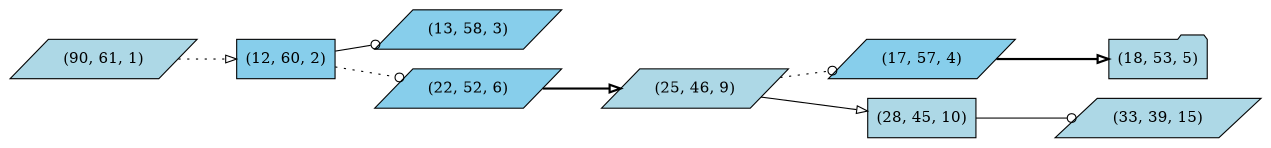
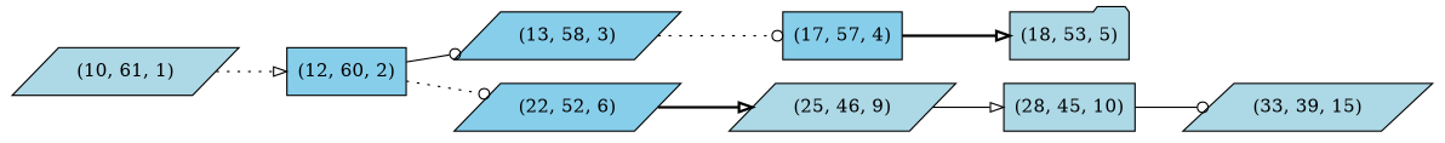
  digraph {
    rankdir=LR
    node [fillcolor=lightblue shape=parallelogram style=filled]
    edge [arrowhead=odot style=solid]
    "(12, 60, 2)" [fillcolor=skyblue shape=box]
-   "(10, 61, 1)" [label="(90, 61, 1)"]
+   "(10, 61, 1)"
    "(13, 58, 3)" [fillcolor=skyblue]
    "(22, 52, 6)" [fillcolor=skyblue]
-   "(17, 57, 4)" [fillcolor=skyblue]
+   "(17, 57, 4)" [fillcolor=skyblue shape=box]
    "(18, 53, 5)" [shape=folder]
    "(25, 46, 9)"
    "(28, 45, 10)" [shape=box]
    "(33, 39, 15)"
    "(12, 60, 2)" -> "(13, 58, 3)"
    "(12, 60, 2)" -> "(22, 52, 6)" [style=dotted]
    "(10, 61, 1)" -> "(12, 60, 2)" [arrowhead=onormal style=dotted]
-   "(25, 46, 9)" -> "(17, 57, 4)" [style=dotted]
+   "(13, 58, 3)" -> "(17, 57, 4)" [style=dotted]
    "(22, 52, 6)" -> "(25, 46, 9)" [arrowhead=onormal style=bold]
    "(17, 57, 4)" -> "(18, 53, 5)" [arrowhead=onormal style=bold]
    "(25, 46, 9)" -> "(28, 45, 10)" [arrowhead=onormal]
    "(28, 45, 10)" -> "(33, 39, 15)"
  }
